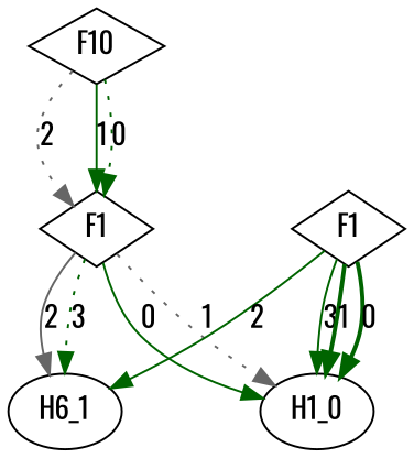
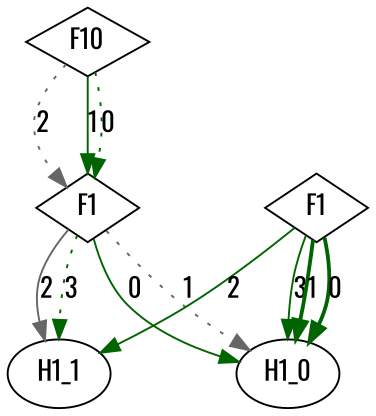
  digraph {
    fontname=Oswald
    node [fontname=Oswald shape=diamond]
    edge [color=darkgreen style=solid fontname=Oswald]
-   n1 [label=H6_1 shape=""]
+   n1 [label=H1_1 shape=""]
    n2 [label=H1_0 shape=""]
    n3 [label=F1]
    n4 [label=F10]
    n5 [label=F1]
    n3 -> n1 [label=3 style=dotted]
    n3 -> n1 [label=2 color=gray40]
    n3 -> n2 [label=1 color=gray40 style=dotted]
    n3 -> n2 [label=0]
    n4 -> n3 [label=2 color=gray40 style=dotted]
    n4 -> n3 [label=1]
    n4 -> n3 [label=0 style=dotted]
    n5 -> n1 [label=2]
    n5 -> n2 [label=3]
    n5 -> n2 [label=1 style=bold]
    n5 -> n2 [label=0 style=bold]
  }
